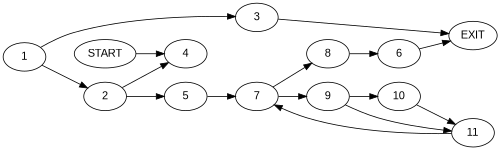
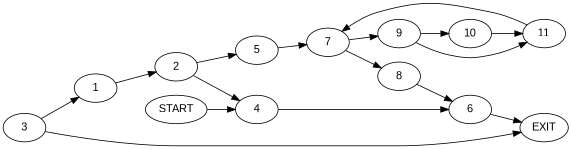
  digraph {
    fontname="Liberation Sans"
    rankdir=LR
    node [fontname="Liberation Sans"]
    edge [fontname="Liberation Sans"]
    n1 [label=START]
    4
    1
    2
    3
    n6 [label=EXIT]
    5
    6
    7
    8
    9
    10
    11
    n1 -> 4
+   4 -> 6
    1 -> 2
-   1 -> 3
+   3 -> 1
    2 -> 4
    2 -> 5
    3 -> n6
    5 -> 7
    6 -> n6
    7 -> 8
    7 -> 9
    8 -> 6
    9 -> 10
    9 -> 11
    10 -> 11
    11 -> 7
  }
